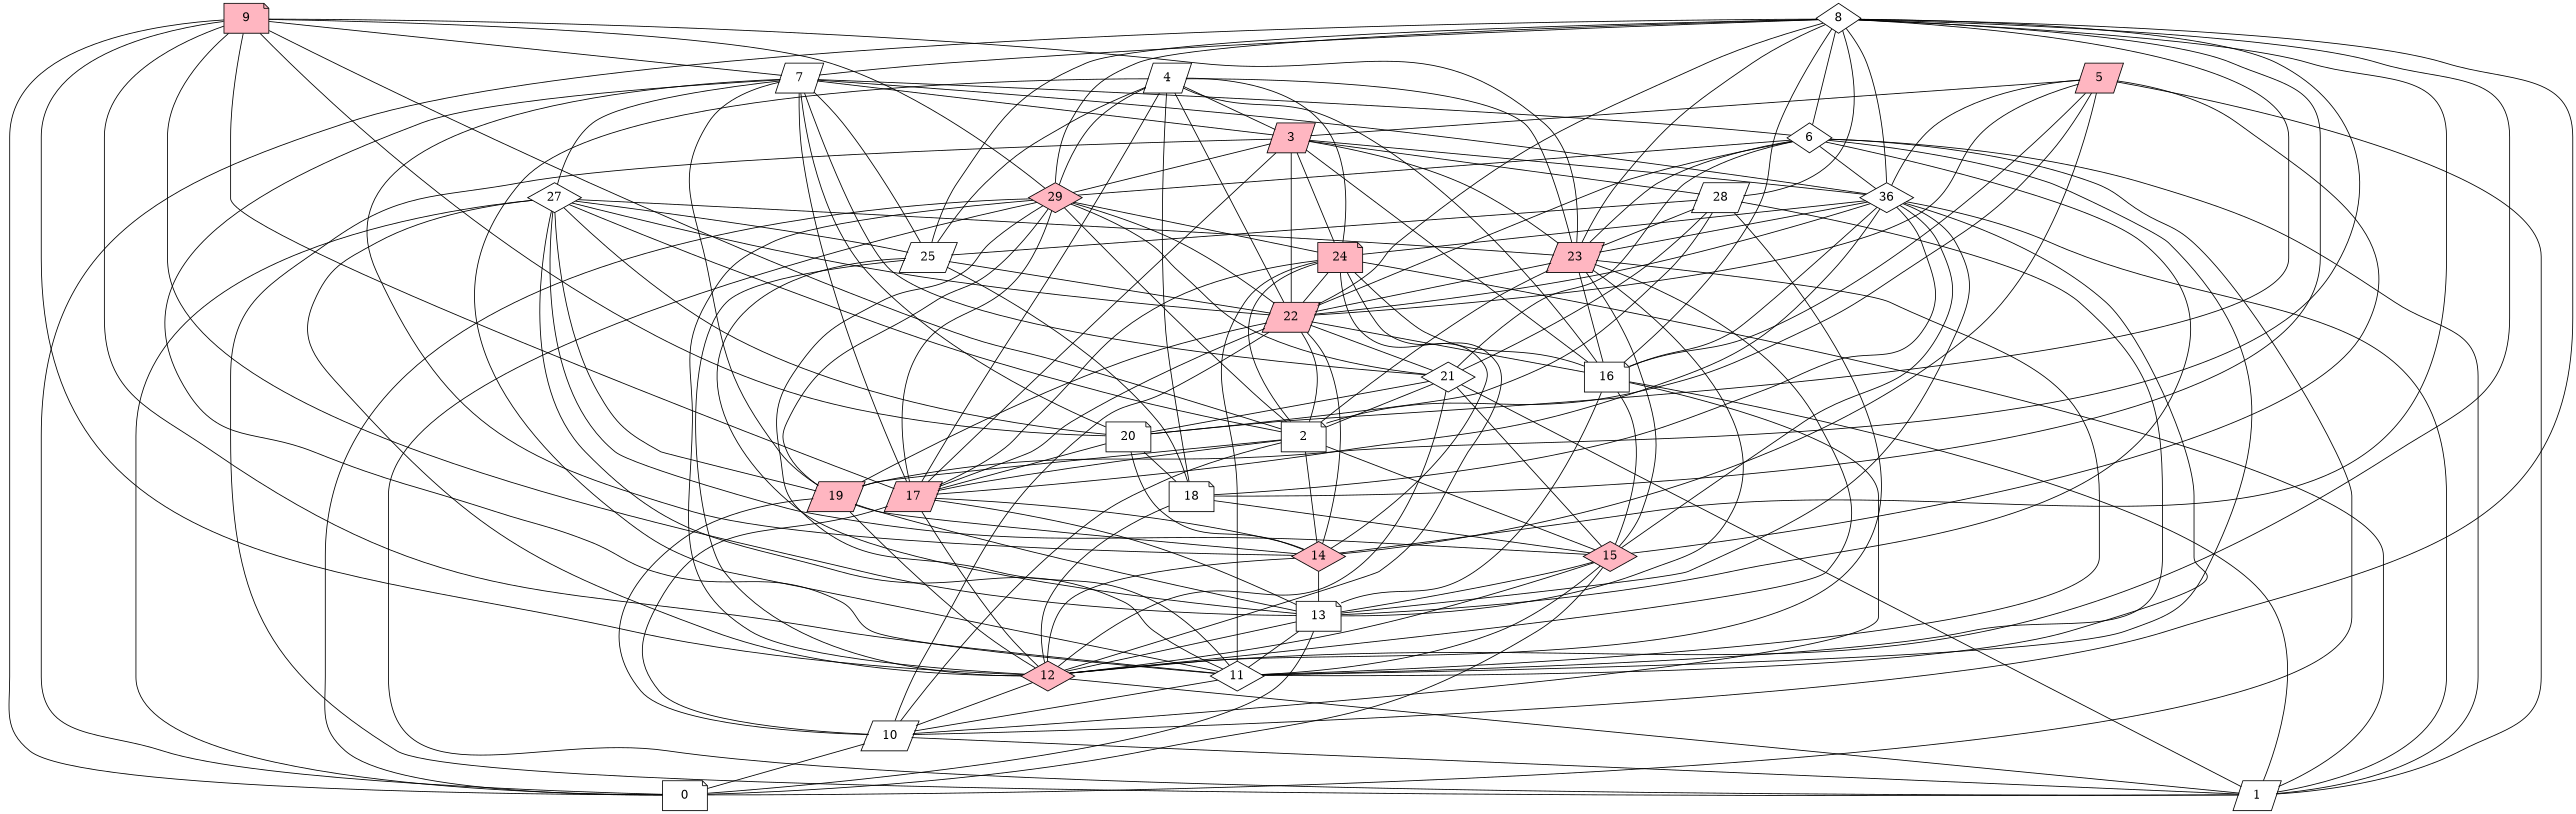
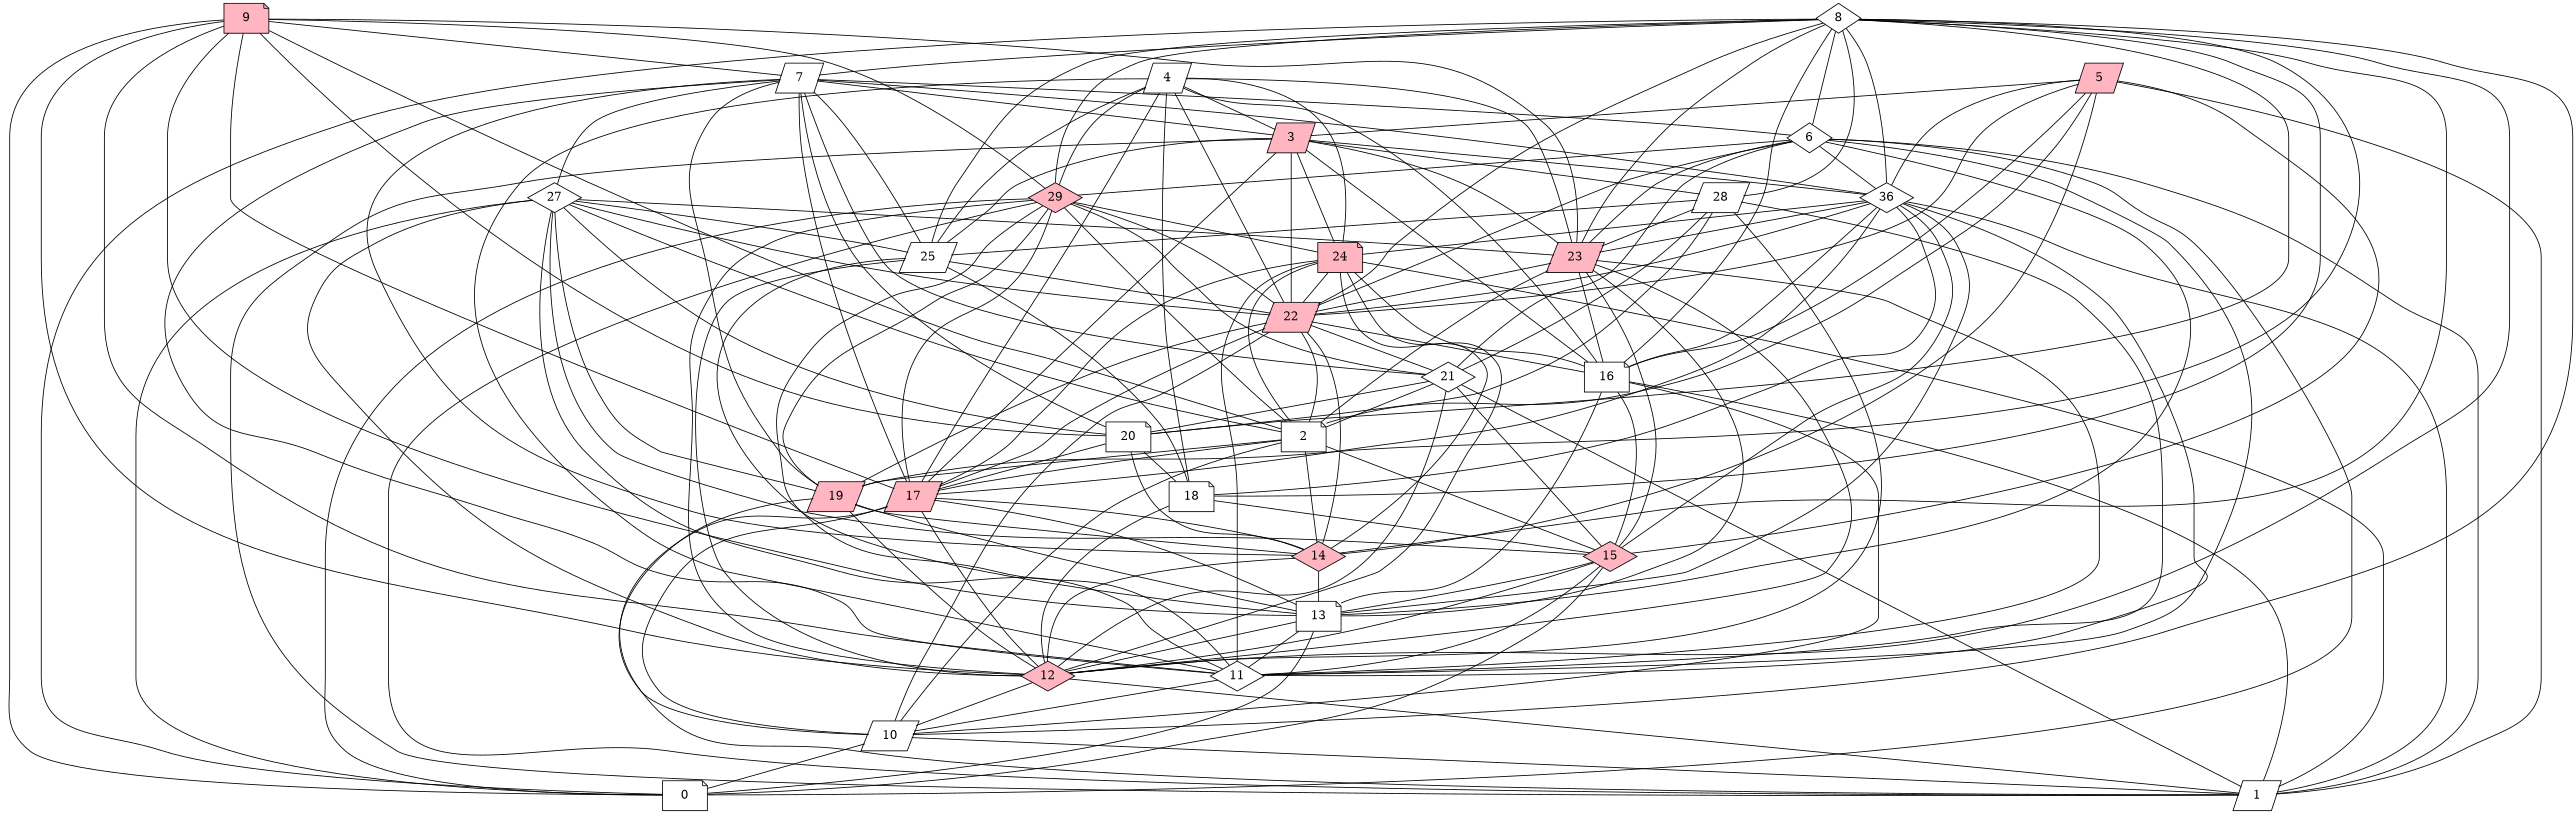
  digraph {
    node [fillcolor=white shape=parallelogram style=filled]
    edge [color=black dir=none]
    12 [fillcolor=lightpink shape=diamond]
    1
    10
    4
    22 [fillcolor=lightpink]
    23 [fillcolor=lightpink]
    29 [fillcolor=lightpink shape=diamond]
    11 [shape=diamond]
    16 [shape=note]
    17 [fillcolor=lightpink]
    24 [fillcolor=lightpink shape=note]
    25
    18 [shape=note]
    3 [fillcolor=lightpink]
    19 [fillcolor=lightpink]
    14 [fillcolor=lightpink shape=diamond]
    2 [shape=note]
    21 [shape=diamond]
    13 [shape=note]
    15 [fillcolor=lightpink shape=diamond]
    0 [shape=note]
    9 [fillcolor=lightpink shape=note]
    7
    6 [shape=diamond]
    20 [shape=note]
    27 [shape=diamond]
    n27 [label=36 shape=diamond]
    5 [fillcolor=lightpink]
    28
    8 [shape=diamond]
    subgraph sub_1 {
      12
      1
      10
      4
      22
      23
      29
      11
      16
      17
      24
      25
      18
      3
      19
      14
      2
      21
      13
      15
      0
      9
      7
      6
      20
      27
      n27
      5
      28
      8
    }
    12 -> 1
    12 -> 10
    10 -> 1
    10 -> 0
    4 -> 22
    4 -> 23
    4 -> 29
    4 -> 11
    4 -> 16
    4 -> 17
    4 -> 24
    4 -> 25
    4 -> 18
    4 -> 3
    22 -> 10
    22 -> 16
    22 -> 17
    22 -> 19
    22 -> 14
    22 -> 2
    22 -> 21
    23 -> 12
    23 -> 22
    23 -> 11
    23 -> 16
    23 -> 2
    23 -> 13
    23 -> 15
    29 -> 12
    29 -> 1
    29 -> 22
    29 -> 11
    29 -> 17
    29 -> 24
    29 -> 19
    29 -> 2
    29 -> 21
    29 -> 0
    11 -> 10
    16 -> 1
    16 -> 10
    16 -> 13
    16 -> 15
    17 -> 12
+   17 -> 1
    17 -> 10
    17 -> 14
    17 -> 13
    24 -> 12
    24 -> 1
    24 -> 22
    24 -> 11
    24 -> 16
    24 -> 17
    24 -> 14
    24 -> 2
    25 -> 12
    25 -> 22
    25 -> 18
    25 -> 13
    18 -> 12
    18 -> 15
    3 -> 1
    3 -> 22
    3 -> 23
-   3 -> 29
+   3 -> 25
    3 -> 16
    3 -> 17
    3 -> 24
    3 -> n27
    3 -> 28
    19 -> 12
    19 -> 10
    19 -> 14
    19 -> 13
    14 -> 12
    14 -> 13
    2 -> 10
    2 -> 17
    2 -> 19
    2 -> 14
    2 -> 15
    21 -> 12
    21 -> 1
    21 -> 2
    21 -> 15
    21 -> 20
    13 -> 12
    13 -> 11
    13 -> 0
    15 -> 12
    15 -> 11
    15 -> 13
    15 -> 0
    9 -> 12
    9 -> 23
    9 -> 29
    9 -> 11
    9 -> 17
    9 -> 2
    9 -> 13
    9 -> 0
    9 -> 7
    9 -> 20
    7 -> 11
    7 -> 17
    7 -> 25
    7 -> 3
    7 -> 19
    7 -> 14
    7 -> 21
    7 -> 6
    7 -> 20
    7 -> 27
    7 -> n27
    6 -> 1
    6 -> 22
    6 -> 23
    6 -> 29
    6 -> 11
    6 -> 21
    6 -> 13
    6 -> 0
    6 -> n27
    20 -> 17
    20 -> 18
    20 -> 14
    27 -> 12
    27 -> 22
    27 -> 23
    27 -> 11
    27 -> 25
    27 -> 19
    27 -> 2
    27 -> 15
    27 -> 0
    27 -> 20
    n27 -> 1
    n27 -> 22
    n27 -> 23
    n27 -> 11
    n27 -> 16
    n27 -> 17
    n27 -> 24
    n27 -> 18
    n27 -> 13
    n27 -> 15
    5 -> 1
    5 -> 22
    5 -> 16
    5 -> 3
    5 -> 14
    5 -> 2
    5 -> 15
    5 -> n27
    28 -> 12
    28 -> 23
    28 -> 11
    28 -> 25
    28 -> 21
    28 -> 20
    8 -> 12
    8 -> 10
    8 -> 22
    8 -> 23
    8 -> 29
    8 -> 16
    8 -> 25
    8 -> 18
    8 -> 19
    8 -> 14
    8 -> 0
    8 -> 7
    8 -> 6
    8 -> 20
    8 -> n27
    8 -> 28
  }
